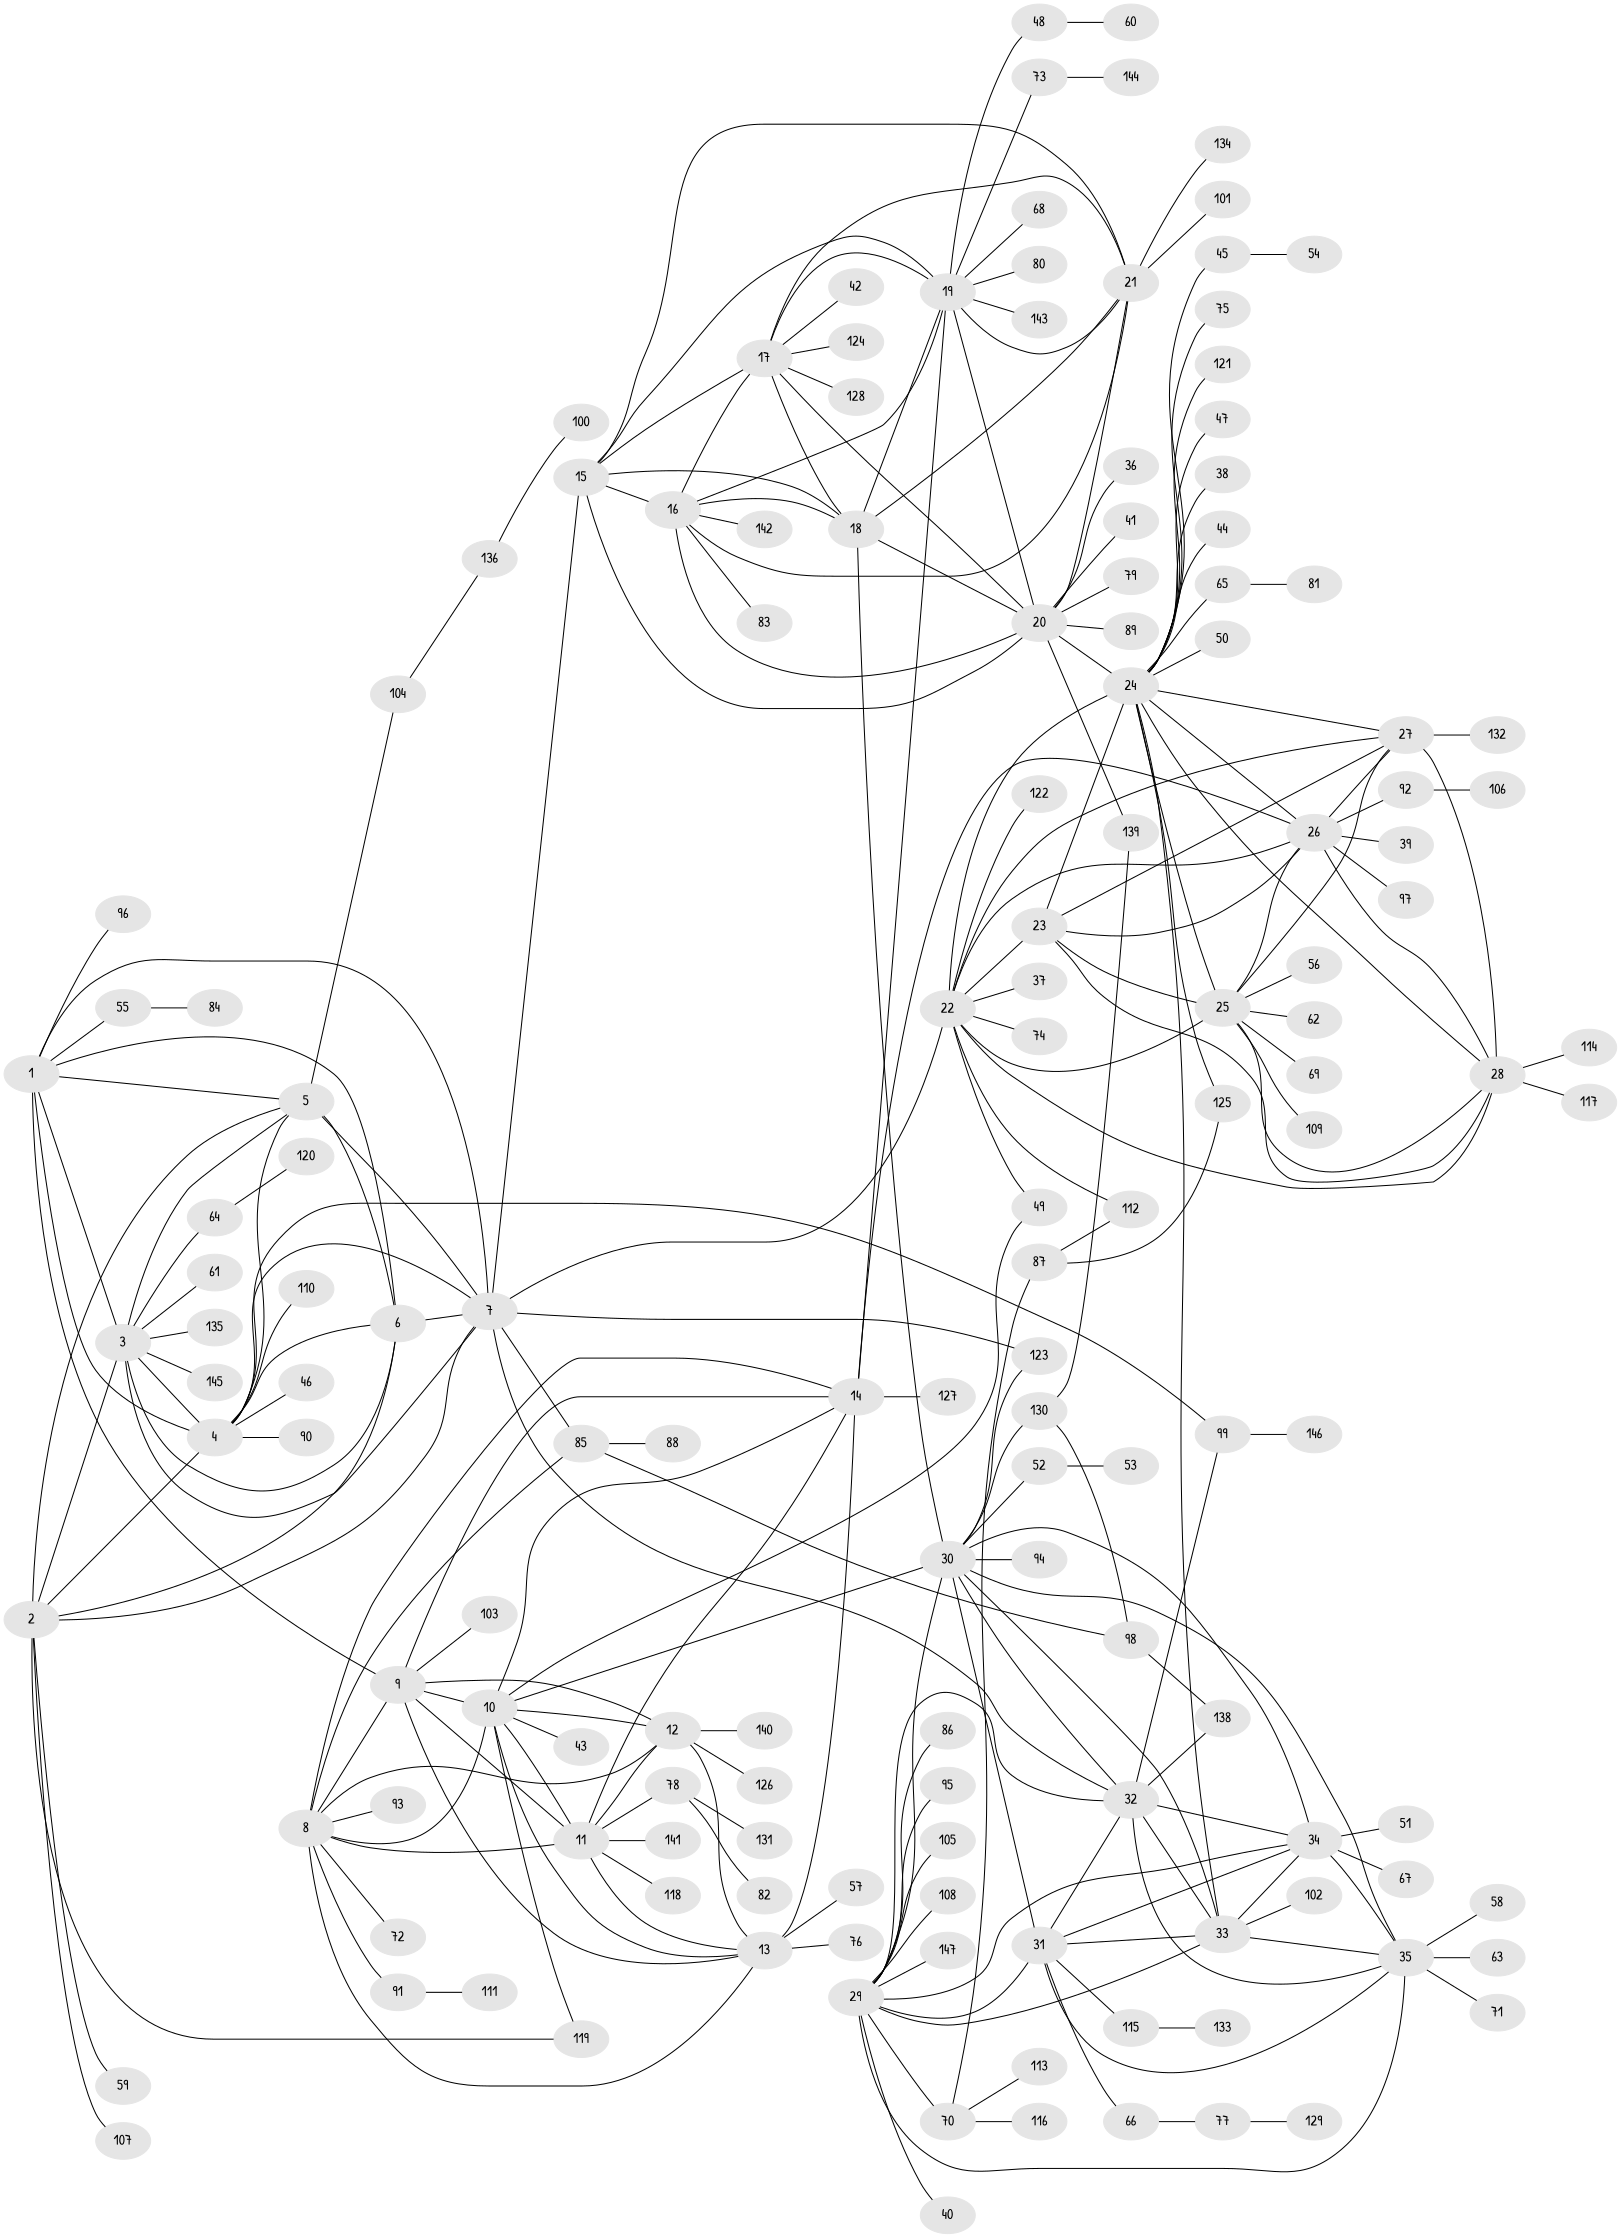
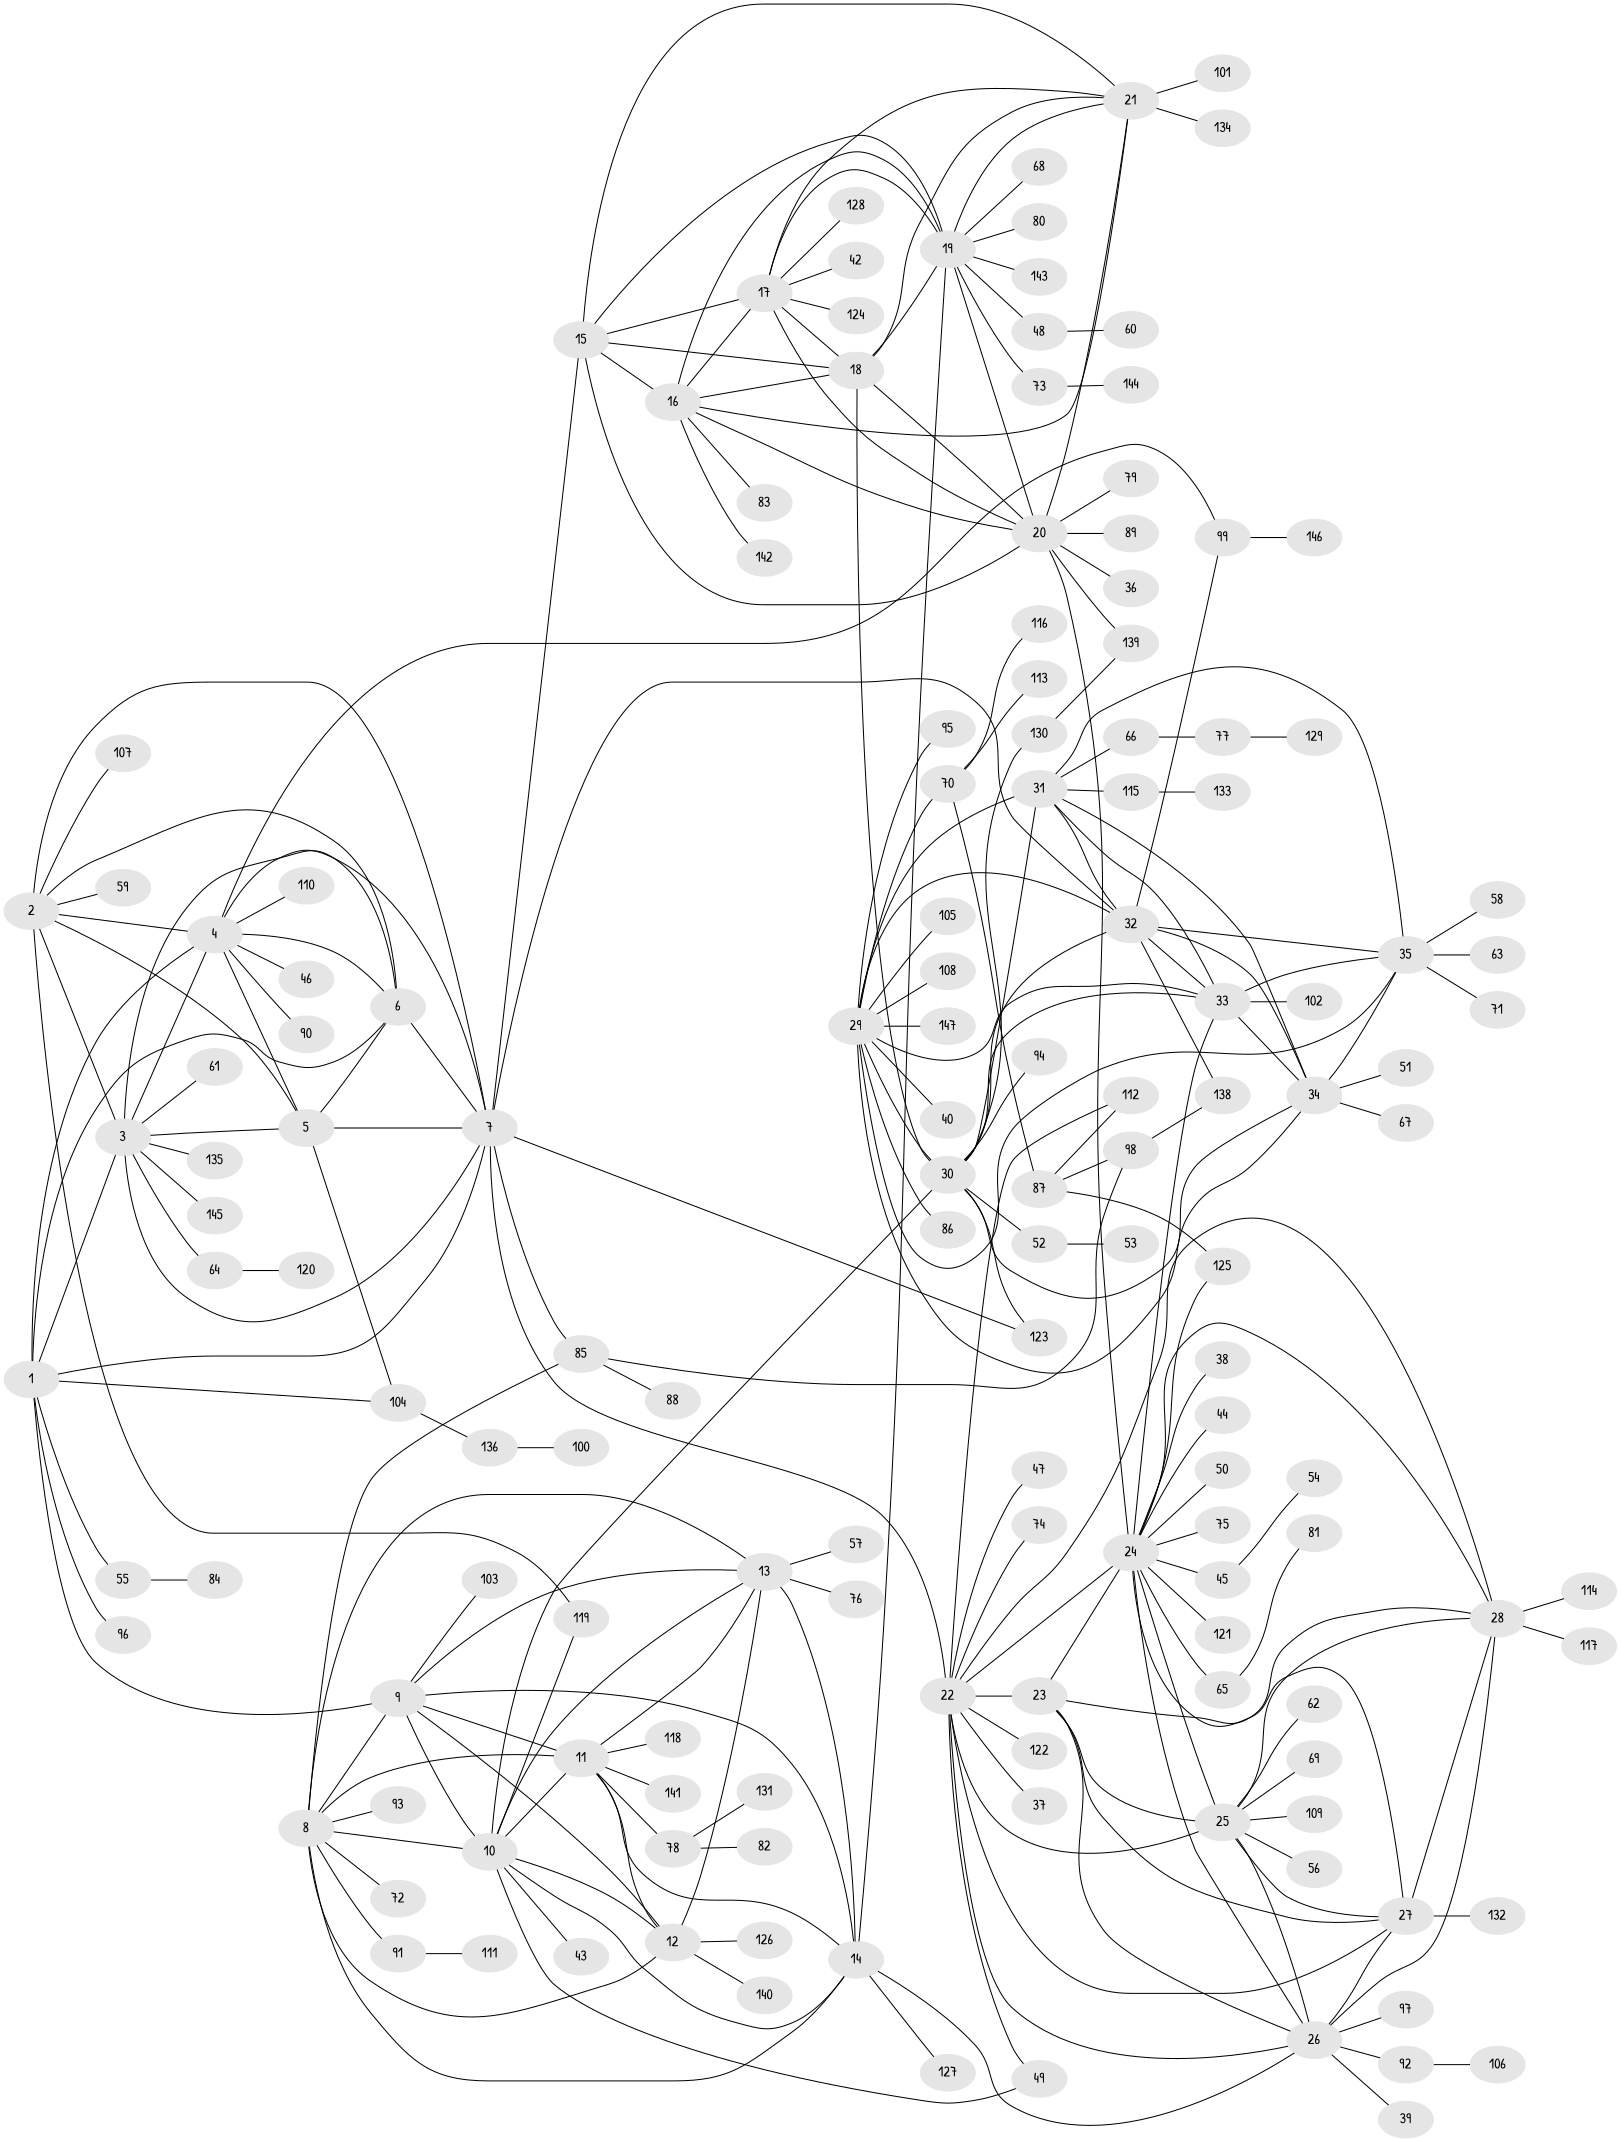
  graph {
    fontname="Patrick Hand"
    rankdir=LR
    node [color=gray90 fontname="Patrick Hand" style=filled]
    edge [fontname="Patrick Hand"]
    1
    3
    4
    5
    6
    7
    9
    55
    96
    2
    59
    107
    119
    61
    64
    135
    145
    46
    90
    99
    110
    104
    15
    22
    32
    85
    123
    10
    11
    12
    13
    14
    103
    84
    120
    146
    136
    19
    16
    17
    18
    20
    21
    49
    26
    24
    23
    25
    27
    28
    37
    47
    74
    112
    122
    33
    34
    35
    138
    88
    98
    8
    72
    91
    93
    30
    43
    78
    118
    141
    126
    140
    57
    76
    127
    111
    31
    52
    94
    130
    82
    131
    48
    68
    73
    80
    143
    39
    92
    97
    83
    142
    42
    124
    128
    36
-   41
    79
    89
    139
    101
    134
    60
    144
    38
    44
    45
    50
    65
    75
    121
    125
    56
    62
    69
    109
    132
    114
    117
    102
    54
    81
    87
    106
    29
    40
    70
    86
    95
    105
    108
    n132 [label=147]
    66
    115
    51
    67
    58
    63
    71
    113
    116
    53
    77
    133
    129
    100
    1 -- 3
    1 -- 4
-   1 -- 5
+   1 -- 104
    1 -- 6
    1 -- 7
    1 -- 9
    1 -- 55
    1 -- 96
    3 -- 4
    3 -- 5
    3 -- 6
    3 -- 7
    3 -- 61
    3 -- 64
    3 -- 135
    3 -- 145
    4 -- 5
    4 -- 6
    4 -- 7
    4 -- 46
    4 -- 90
    4 -- 99
    4 -- 110
    5 -- 6
    5 -- 7
    5 -- 104
    6 -- 7
    7 -- 15
    7 -- 22
    7 -- 32
    7 -- 85
    7 -- 123
    9 -- 10
    9 -- 11
    9 -- 12
    9 -- 13
    9 -- 14
    9 -- 103
    55 -- 84
    2 -- 3
    2 -- 4
    2 -- 5
    2 -- 6
    2 -- 7
    2 -- 59
    2 -- 107
    2 -- 119
    64 -- 120
    99 -- 146
    104 -- 136
    15 -- 19
    15 -- 16
    15 -- 17
    15 -- 18
    15 -- 20
    15 -- 21
    22 -- 49
    22 -- 26
    22 -- 24
    22 -- 23
    22 -- 25
    22 -- 27
    22 -- 28
    22 -- 37
-   24 -- 47
+   22 -- 47
    22 -- 74
    22 -- 112
    22 -- 122
    32 -- 99
    32 -- 33
    32 -- 34
    32 -- 35
    32 -- 138
    85 -- 88
    85 -- 98
    10 -- 119
    10 -- 11
    10 -- 12
    10 -- 13
    10 -- 14
    10 -- 49
    10 -- 30
    10 -- 43
    11 -- 12
    11 -- 13
    11 -- 14
    11 -- 78
    11 -- 118
    11 -- 141
    12 -- 13
    12 -- 126
    12 -- 140
    13 -- 14
    13 -- 57
    13 -- 76
    14 -- 19
    14 -- 26
    14 -- 127
    136 -- 100
    19 -- 20
    19 -- 21
    19 -- 48
    19 -- 68
    19 -- 73
    19 -- 80
    19 -- 143
    16 -- 19
    16 -- 17
    16 -- 18
    16 -- 20
    16 -- 21
    16 -- 83
    16 -- 142
    17 -- 19
    17 -- 18
    17 -- 20
    17 -- 21
    17 -- 42
    17 -- 124
    17 -- 128
    18 -- 19
    18 -- 20
    18 -- 21
    18 -- 30
    20 -- 21
    20 -- 24
    20 -- 36
-   20 -- 41
    20 -- 79
    20 -- 89
    20 -- 139
    21 -- 101
    21 -- 134
    26 -- 27
    26 -- 28
    26 -- 39
    26 -- 92
    26 -- 97
    24 -- 26
    24 -- 25
    24 -- 27
    24 -- 28
    24 -- 33
    24 -- 38
    24 -- 44
    24 -- 45
    24 -- 50
    24 -- 65
    24 -- 75
    24 -- 121
    24 -- 125
    23 -- 26
    23 -- 24
    23 -- 25
    23 -- 27
    23 -- 28
    25 -- 26
    25 -- 27
    25 -- 28
    25 -- 56
    25 -- 62
    25 -- 69
    25 -- 109
    27 -- 28
    27 -- 132
    28 -- 114
    28 -- 117
    33 -- 34
    33 -- 35
    33 -- 102
    34 -- 35
    34 -- 51
    34 -- 67
    35 -- 58
    35 -- 63
    35 -- 71
    98 -- 138
    8 -- 9
    8 -- 85
    8 -- 10
    8 -- 11
    8 -- 12
    8 -- 13
    8 -- 14
    8 -- 72
    8 -- 91
    8 -- 93
    91 -- 111
    30 -- 32
    30 -- 123
    30 -- 33
    30 -- 34
-   30 -- 35
    30 -- 31
    30 -- 52
    30 -- 94
    30 -- 130
    78 -- 82
    78 -- 131
    31 -- 32
    31 -- 33
    31 -- 34
    31 -- 35
    31 -- 66
    31 -- 115
    52 -- 53
    130 -- 139
    48 -- 60
    73 -- 144
    92 -- 106
    45 -- 54
    65 -- 81
    87 -- 112
-   130 -- 98
+   87 -- 98
    87 -- 125
    29 -- 32
    29 -- 33
    29 -- 34
    29 -- 35
    29 -- 30
    29 -- 31
    29 -- 40
    29 -- 70
    29 -- 86
    29 -- 95
    29 -- 105
    29 -- 108
    29 -- n132
    70 -- 87
    70 -- 113
    70 -- 116
    66 -- 77
    115 -- 133
    77 -- 129
  }
